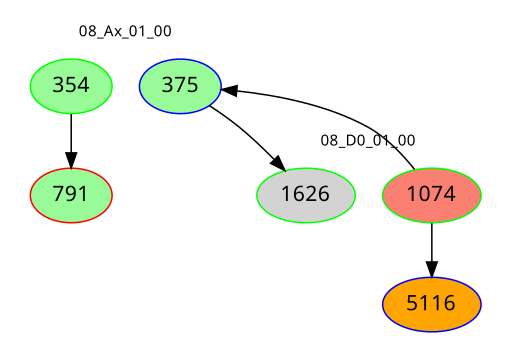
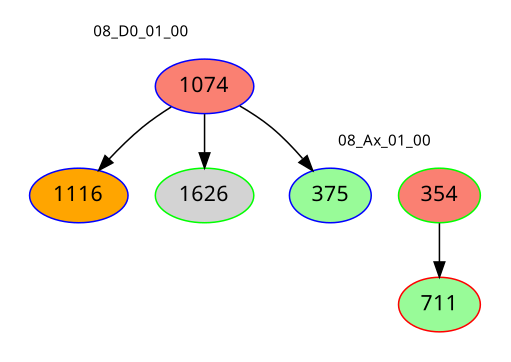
  digraph {
    fontname="Noto Sans"
    node [color=green fillcolor=salmon fontname="Noto Sans" style=filled]
    edge [color=black fontname="Noto Sans"]
-   n1 [fillcolor=palegreen label=354]
+   n1 [label=354]
    n2 [color=blue fillcolor=palegreen label=375]
-   n3 [color=red fillcolor=palegreen label=791]
-   n4 [label=1074]
-   n5 [color=blue fillcolor=orange label=5116]
+   n3 [color=red fillcolor=palegreen label=711]
+   n4 [color=blue label=1074]
+   n5 [color=blue fillcolor=orange label=1116]
    n6 [fillcolor=lightgrey label=1626]
    subgraph cluster_1 {
      color=white
      fontsize=10
      label="08_Ax_01_00"
      n1
      n2
      n3
    }
    subgraph cluster_2 {
      color=white
      fontsize=10
      label="08_D0_01_00"
      n4
      n5
      n6
    }
    n1 -> n3
    n4 -> n2
    n4 -> n5
-   n2 -> n6
+   n4 -> n6
  }
